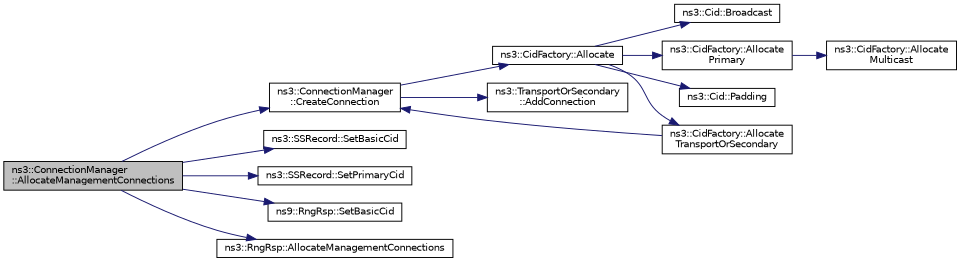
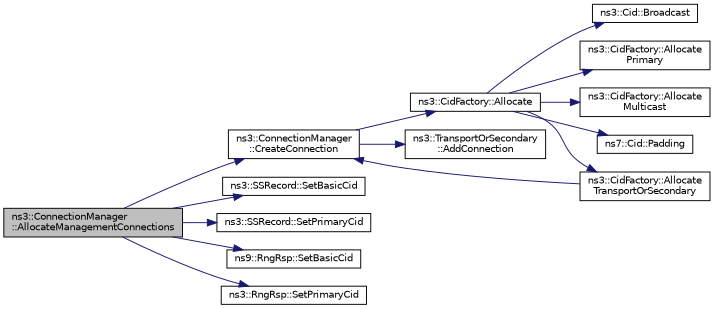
  digraph {
    rankdir=LR
    node [color=black fillcolor=white fontname=Helvetica fontsize=10 shape=record style=filled]
    edge [color=midnightblue fontname=Helvetica fontsize=10 labelfontname=Helvetica labelfontsize=10 style=solid]
    n1 [fillcolor=grey75 fontcolor=black height=0.2 label="ns3::ConnectionManager\l::AllocateManagementConnections" width=0.4]
    n2 [height=0.2 label="ns3::ConnectionManager\l::CreateConnection" width=0.4]
    n3 [height=0.2 label="ns3::SSRecord::SetBasicCid" width=0.4]
    n4 [height=0.2 label="ns3::SSRecord::SetPrimaryCid" width=0.4]
    n5 [height=0.2 label="ns9::RngRsp::SetBasicCid" width=0.4]
-   n6 [height=0.2 label="ns3::RngRsp::AllocateManagementConnections" width=0.4]
+   n6 [height=0.2 label="ns3::RngRsp::SetPrimaryCid" width=0.4]
    n7 [height=0.2 label="ns3::CidFactory::Allocate" width=0.4]
    n8 [height=0.2 label="ns3::TransportOrSecondary\l::AddConnection" width=0.4]
    n9 [height=0.2 label="ns3::CidFactory::Allocate\lTransportOrSecondary" width=0.4]
    n10 [height=0.2 label="ns3::Cid::Broadcast" width=0.4]
    n11 [height=0.2 label="ns3::CidFactory::Allocate\lPrimary" width=0.4]
    n12 [height=0.2 label="ns3::CidFactory::Allocate\lMulticast" width=0.4]
-   n13 [height=0.2 label="ns3::Cid::Padding" width=0.4]
+   n13 [height=0.2 label="ns7::Cid::Padding" width=0.4]
    n1 -> n2
    n1 -> n3
    n1 -> n4
    n1 -> n5
    n1 -> n6
    n2 -> n7
    n2 -> n8
    n7 -> n9
    n7 -> n10
    n7 -> n11
-   n11 -> n12
+   n7 -> n12
    n7 -> n13
    n9 -> n2
  }
